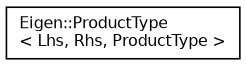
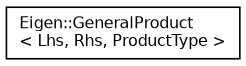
  digraph {
    rankdir=LR
-   n1 [color=black fillcolor=white fontname=Helvetica fontsize=10 height=0.2 label="Eigen::ProductType\l\< Lhs, Rhs, ProductType \>" shape=record style=filled width=0.4]
+   n1 [color=black fillcolor=white fontname=Helvetica fontsize=10 height=0.2 label="Eigen::GeneralProduct\l\< Lhs, Rhs, ProductType \>" shape=record style=filled width=0.4]
  }
